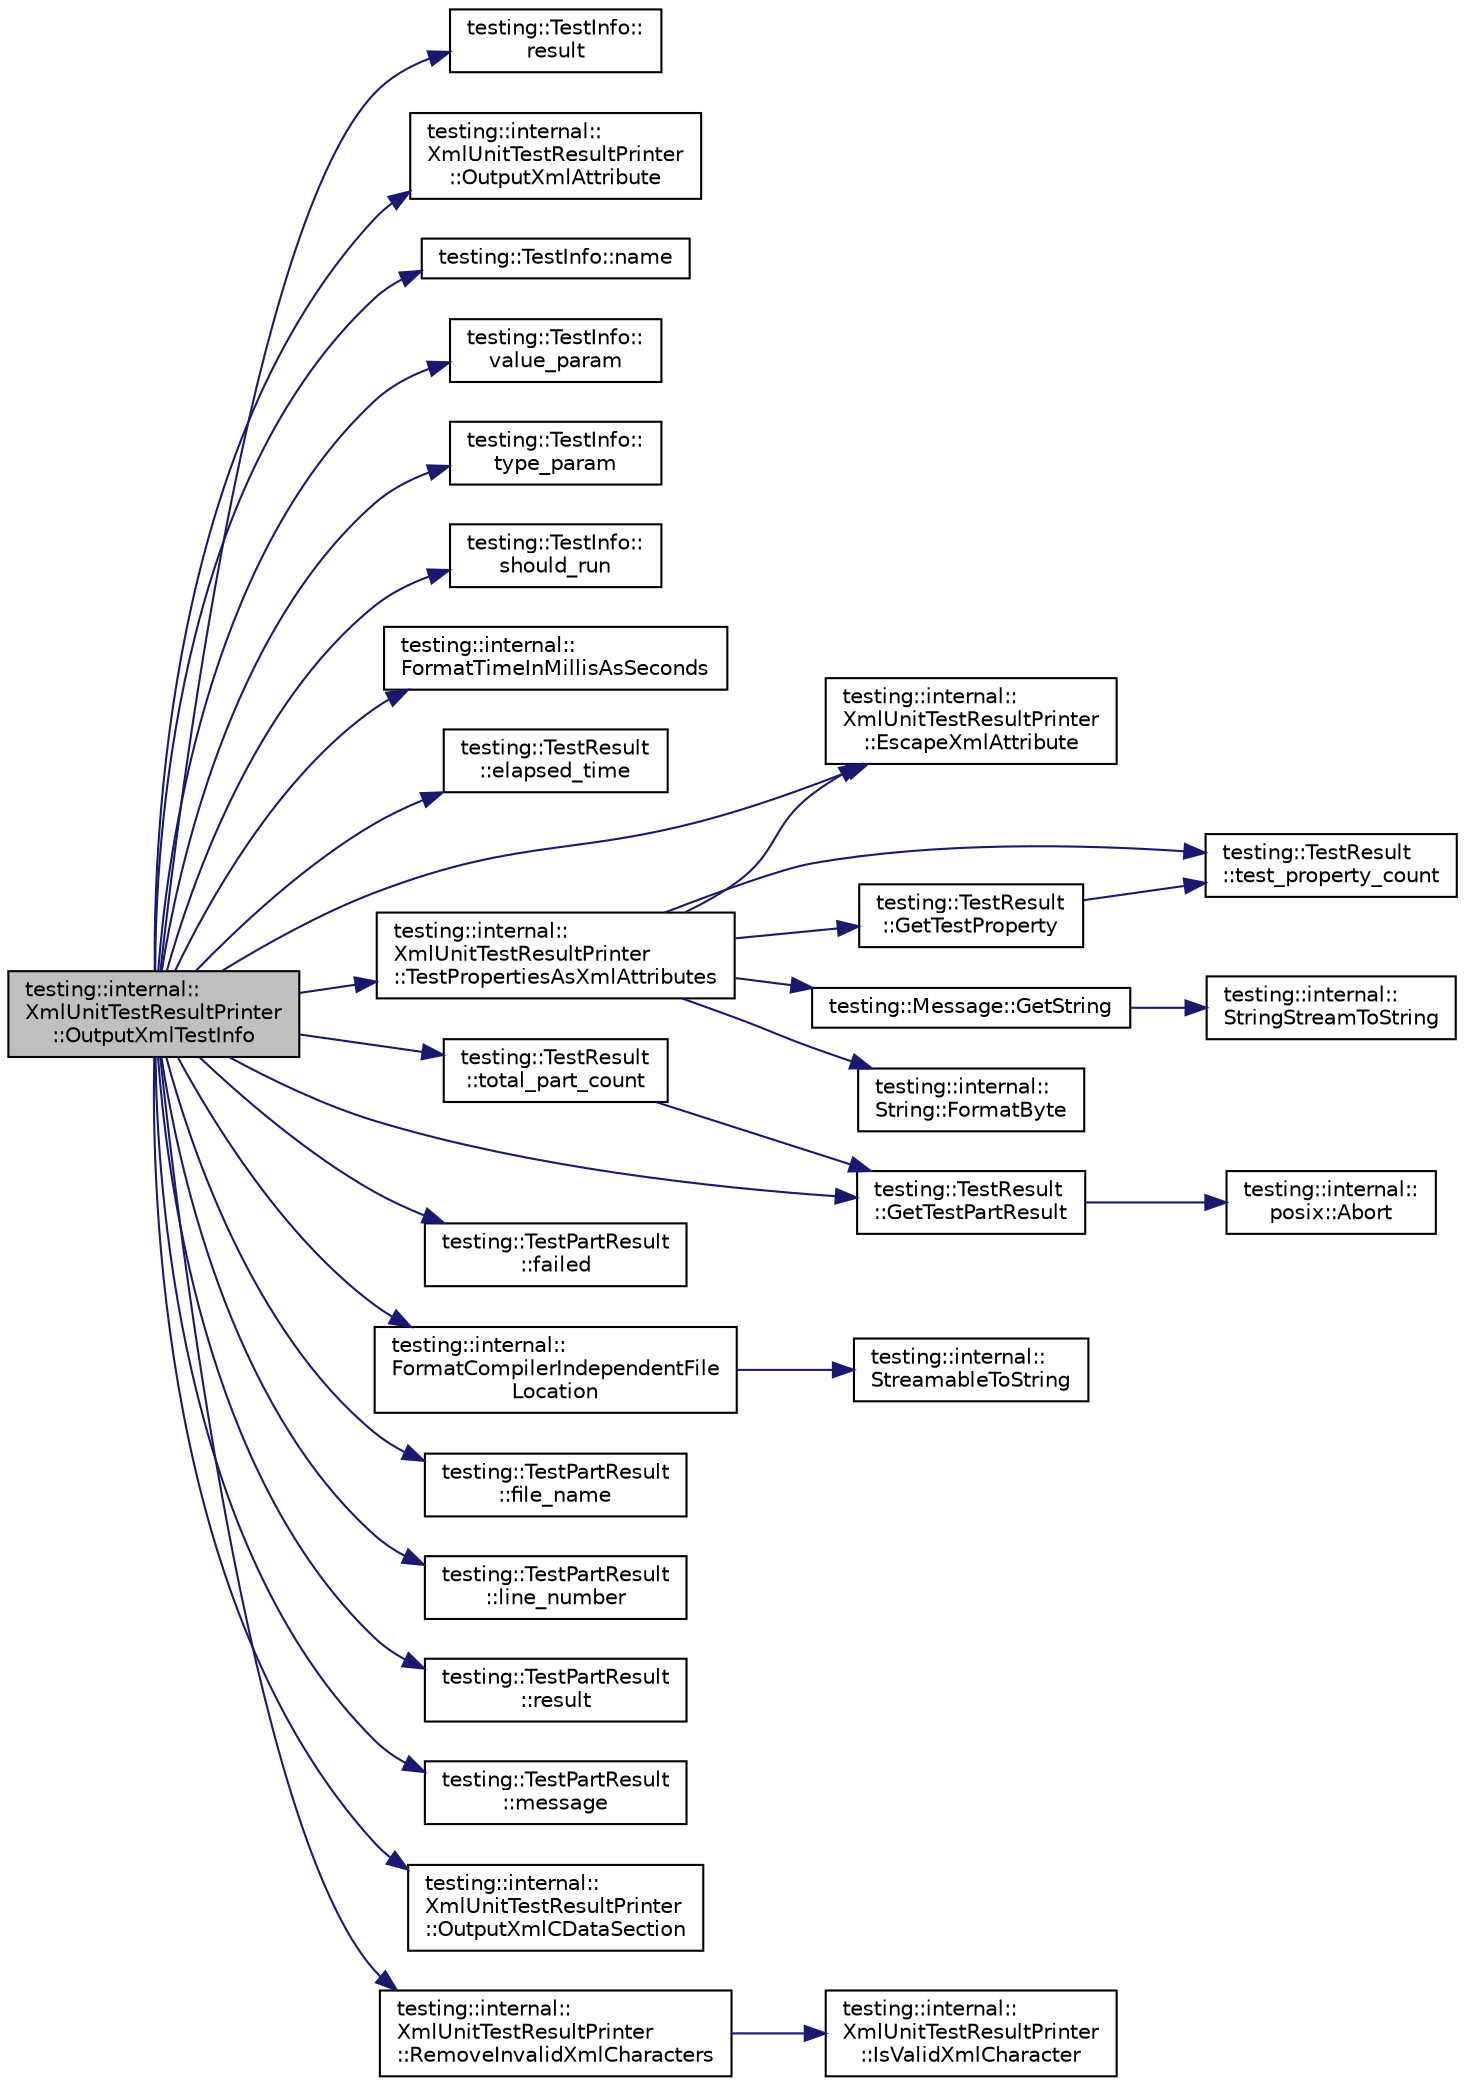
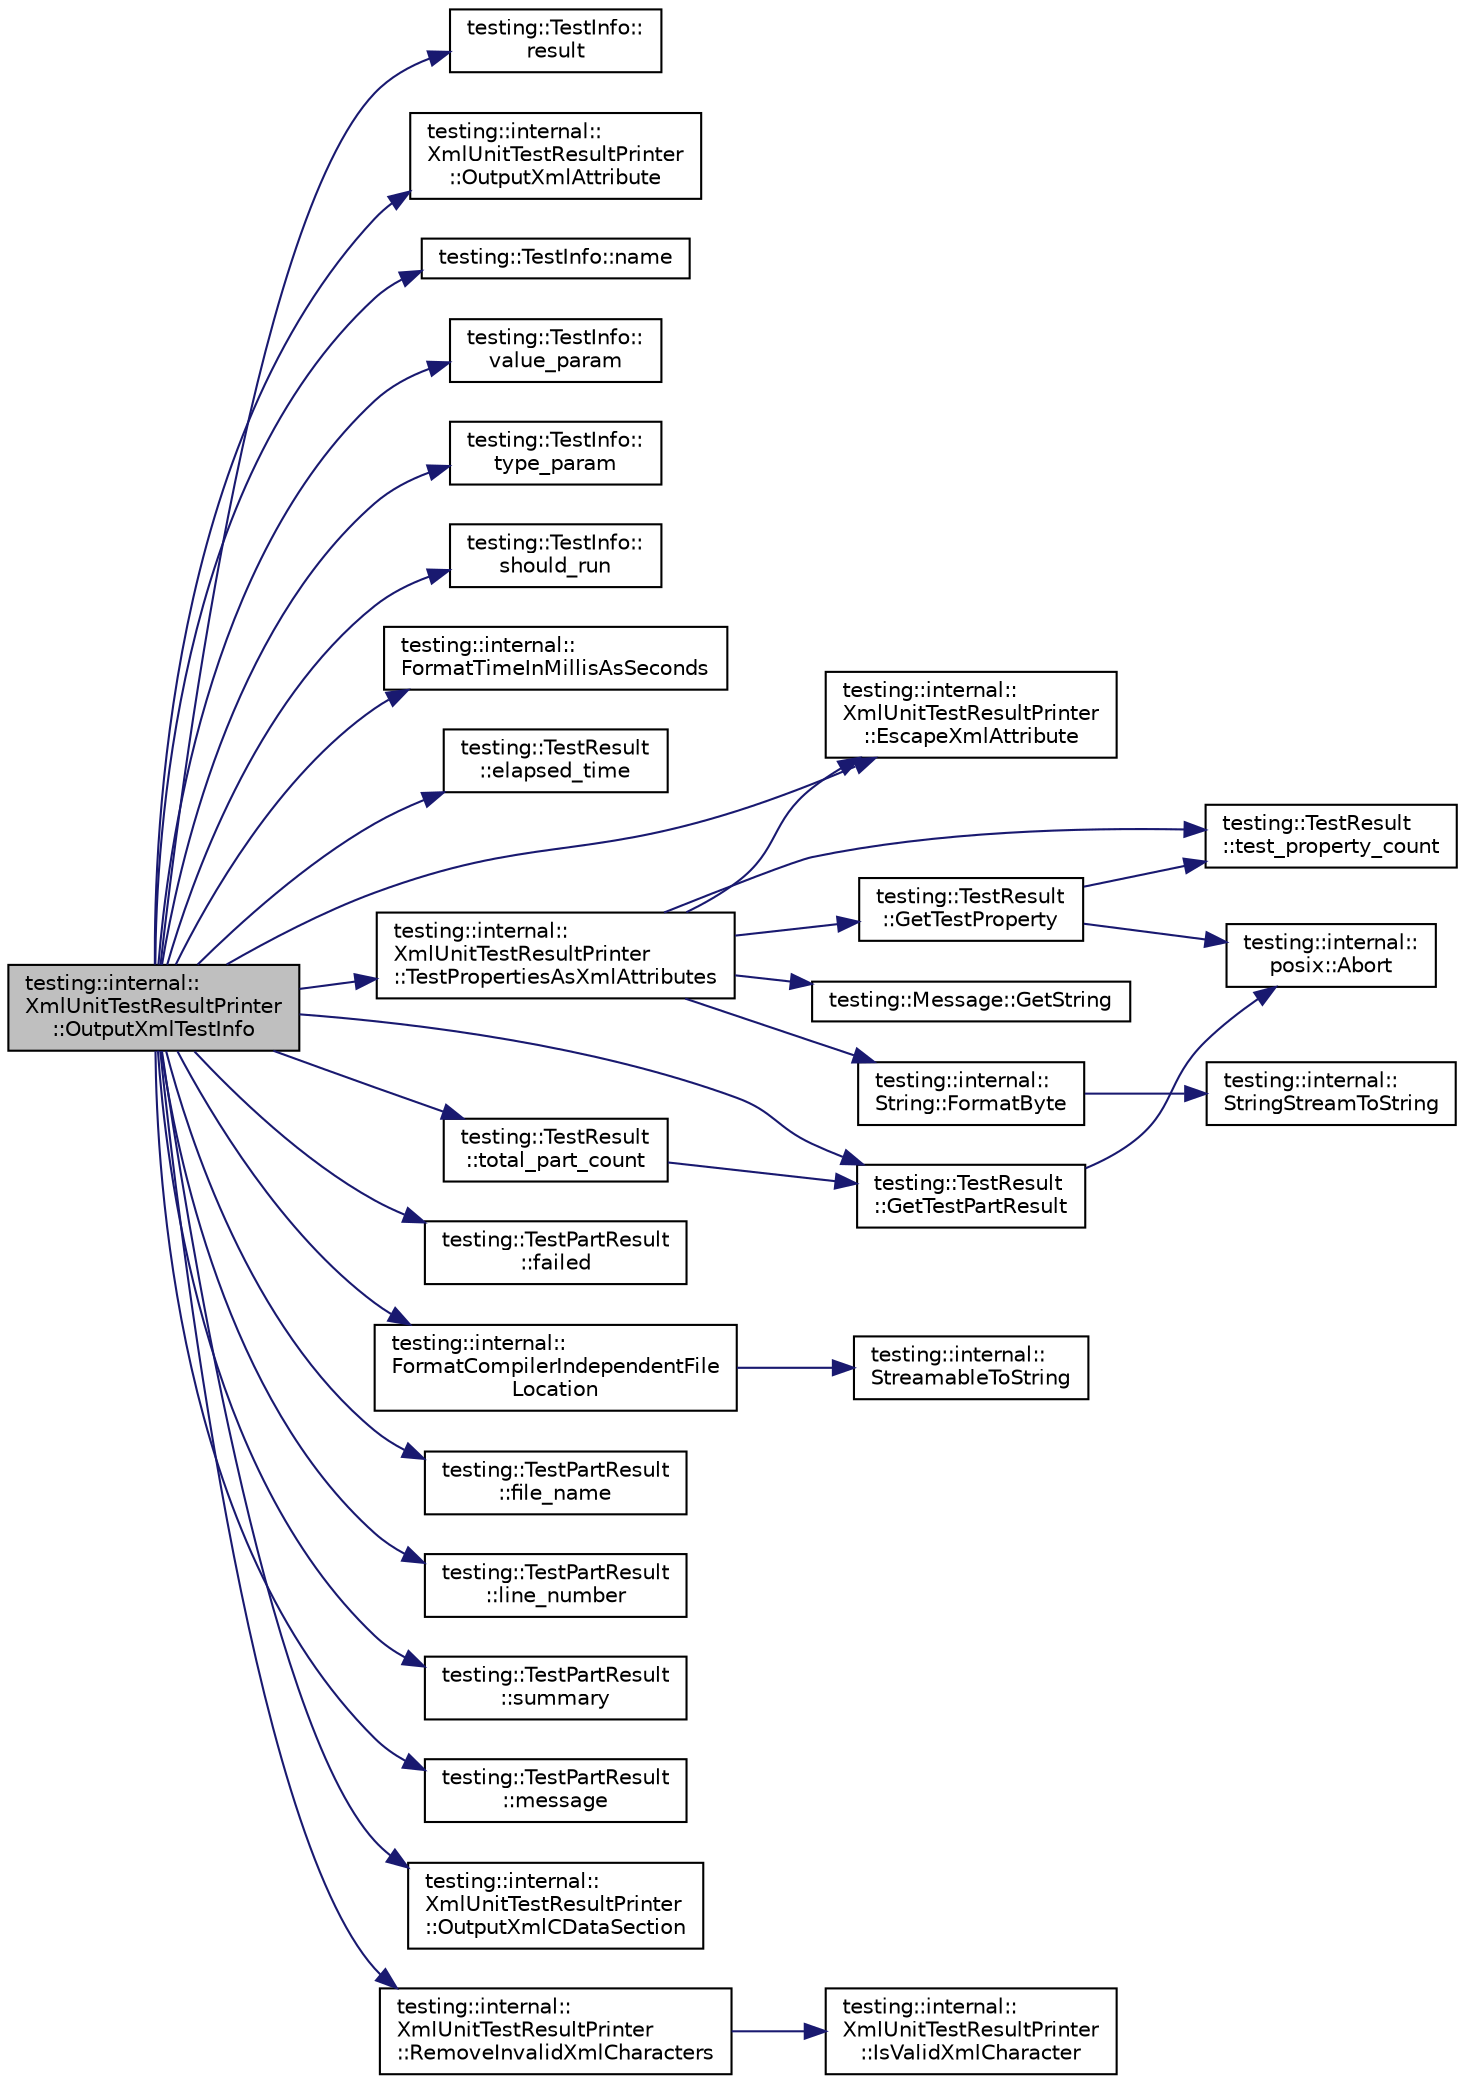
  digraph {
    rankdir=LR
    node [color=black fillcolor=white fontname=Helvetica fontsize=10 shape=record style=filled]
    edge [color=midnightblue fontname=Helvetica fontsize=10 labelfontname=Helvetica labelfontsize=10 style=solid]
    n1 [fillcolor=grey75 fontcolor=black height=0.2 label="testing::internal::\lXmlUnitTestResultPrinter\l::OutputXmlTestInfo" width=0.4]
    n2 [height=0.2 label="testing::TestInfo::\lresult" width=0.4]
    n3 [height=0.2 label="testing::internal::\lXmlUnitTestResultPrinter\l::OutputXmlAttribute" width=0.4]
    n4 [height=0.2 label="testing::TestInfo::name" width=0.4]
    n5 [height=0.2 label="testing::TestInfo::\lvalue_param" width=0.4]
    n6 [height=0.2 label="testing::TestInfo::\ltype_param" width=0.4]
    n7 [height=0.2 label="testing::TestInfo::\lshould_run" width=0.4]
    n8 [height=0.2 label="testing::internal::\lFormatTimeInMillisAsSeconds" width=0.4]
    n9 [height=0.2 label="testing::TestResult\l::elapsed_time" width=0.4]
    n10 [height=0.2 label="testing::internal::\lXmlUnitTestResultPrinter\l::TestPropertiesAsXmlAttributes" width=0.4]
    n11 [height=0.2 label="testing::internal::\lXmlUnitTestResultPrinter\l::EscapeXmlAttribute" width=0.4]
    n12 [height=0.2 label="testing::TestResult\l::total_part_count" width=0.4]
    n13 [height=0.2 label="testing::TestResult\l::GetTestPartResult" width=0.4]
    n14 [height=0.2 label="testing::TestPartResult\l::failed" width=0.4]
    n15 [height=0.2 label="testing::internal::\lFormatCompilerIndependentFile\lLocation" width=0.4]
    n16 [height=0.2 label="testing::TestPartResult\l::file_name" width=0.4]
    n17 [height=0.2 label="testing::TestPartResult\l::line_number" width=0.4]
-   n18 [height=0.2 label="testing::TestPartResult\l::result" width=0.4]
+   n18 [height=0.2 label="testing::TestPartResult\l::summary" width=0.4]
    n19 [height=0.2 label="testing::TestPartResult\l::message" width=0.4]
    n20 [height=0.2 label="testing::internal::\lXmlUnitTestResultPrinter\l::OutputXmlCDataSection" width=0.4]
    n21 [height=0.2 label="testing::internal::\lXmlUnitTestResultPrinter\l::RemoveInvalidXmlCharacters" width=0.4]
    n22 [height=0.2 label="testing::TestResult\l::test_property_count" width=0.4]
    n23 [height=0.2 label="testing::TestResult\l::GetTestProperty" width=0.4]
    n24 [height=0.2 label="testing::Message::GetString" width=0.4]
    n25 [height=0.2 label="testing::internal::\lString::FormatByte" width=0.4]
    n26 [height=0.2 label="testing::internal::\lposix::Abort" width=0.4]
    n27 [height=0.2 label="testing::internal::\lStreamableToString" width=0.4]
    n28 [height=0.2 label="testing::internal::\lXmlUnitTestResultPrinter\l::IsValidXmlCharacter" width=0.4]
    n29 [height=0.2 label="testing::internal::\lStringStreamToString" width=0.4]
    n1 -> n2
    n1 -> n3
    n1 -> n4
    n1 -> n5
    n1 -> n6
    n1 -> n7
    n1 -> n8
    n1 -> n9
    n1 -> n10
    n1 -> n11
    n1 -> n12
    n1 -> n13
    n1 -> n14
    n1 -> n15
    n1 -> n16
    n1 -> n17
    n1 -> n18
    n1 -> n19
    n1 -> n20
    n1 -> n21
    n10 -> n11
    n10 -> n22
    n10 -> n23
    n10 -> n24
    n10 -> n25
    n12 -> n13
    n13 -> n26
    n15 -> n27
    n21 -> n28
    n23 -> n22
-   n24 -> n29
+   n23 -> n26
+   n25 -> n29
  }
